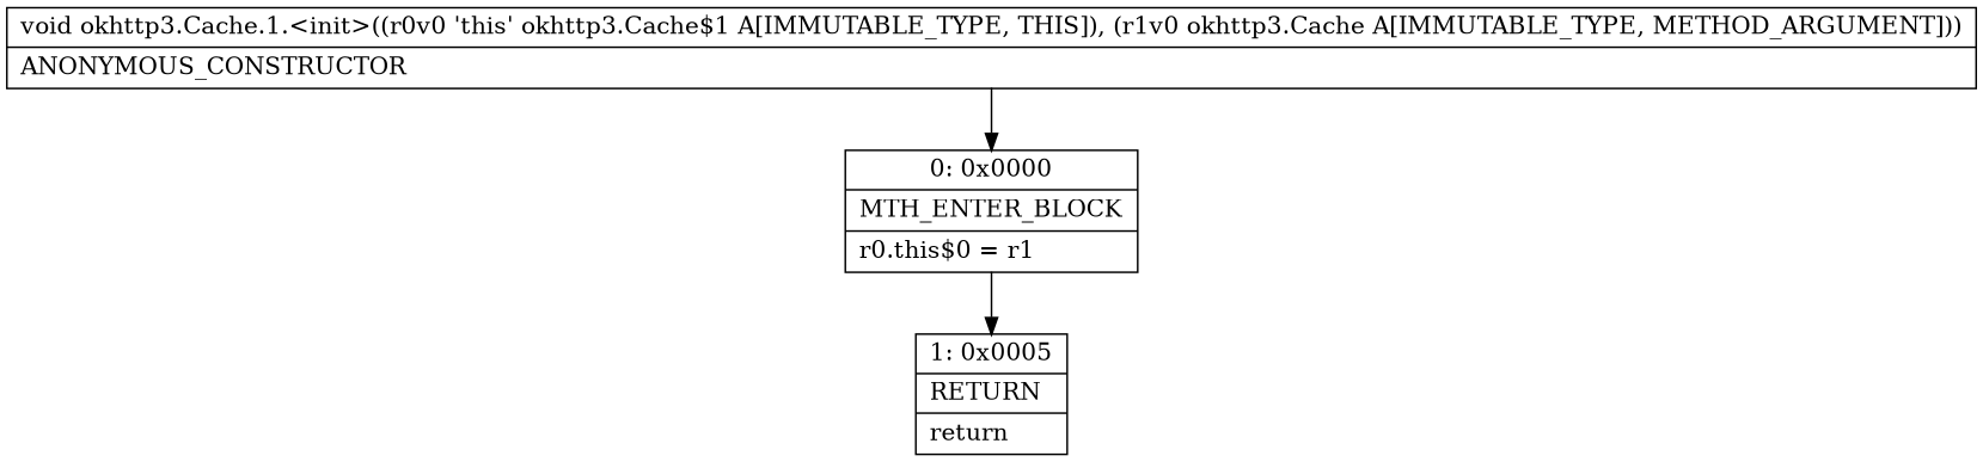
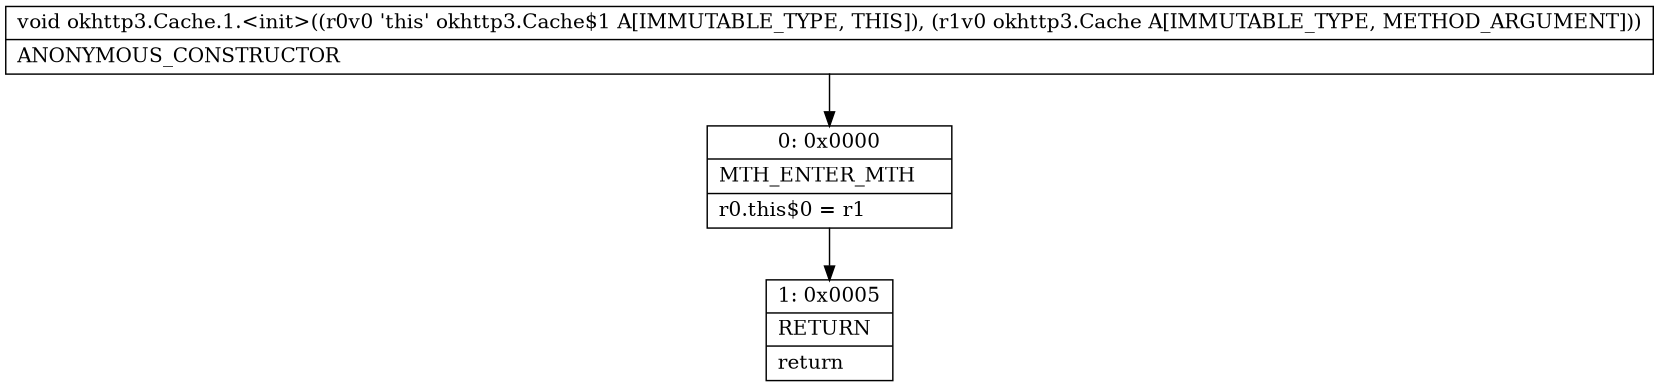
  digraph {
    node [shape=record]
-   n1 [label="{0\:\ 0x0000|MTH_ENTER_BLOCK\l|r0.this$0 = r1\l}"]
+   n1 [label="{0\:\ 0x0000|MTH_ENTER_MTH\l|r0.this$0 = r1\l}"]
    n2 [label="{1\:\ 0x0005|RETURN\l|return\l}"]
    n3 [label="{void okhttp3.Cache.1.\<init\>((r0v0 'this' okhttp3.Cache$1 A[IMMUTABLE_TYPE, THIS]), (r1v0 okhttp3.Cache A[IMMUTABLE_TYPE, METHOD_ARGUMENT]))  | ANONYMOUS_CONSTRUCTOR\l}"]
    n1 -> n2
    n3 -> n1
  }
